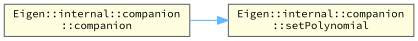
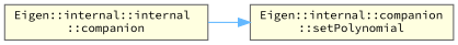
  digraph {
    rankdir=LR
    fontname="Source Code Pro"
    node [fillcolor=lightyellow fontname="Source Code Pro" fontsize=10 shape=box style=filled]
-   n1 [color=gray40 fontcolor=black height=0.2 label="Eigen::internal::companion\l::companion" width=0.4]
+   n1 [color=gray40 fontcolor=black height=0.2 label="Eigen::internal::internal\l::companion" width=0.4]
    n2 [color=grey40 height=0.2 label="Eigen::internal::companion\l::setPolynomial" width=0.4]
    n1 -> n2 [color=steelblue1 fontname="Source Code Pro" fontsize=10 labelfontname=Helvetica labelfontsize=10 style=solid]
  }
